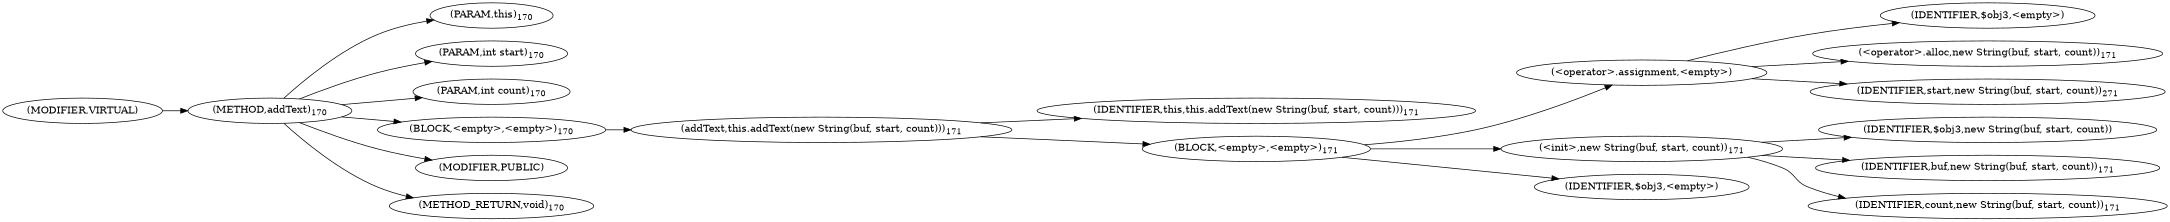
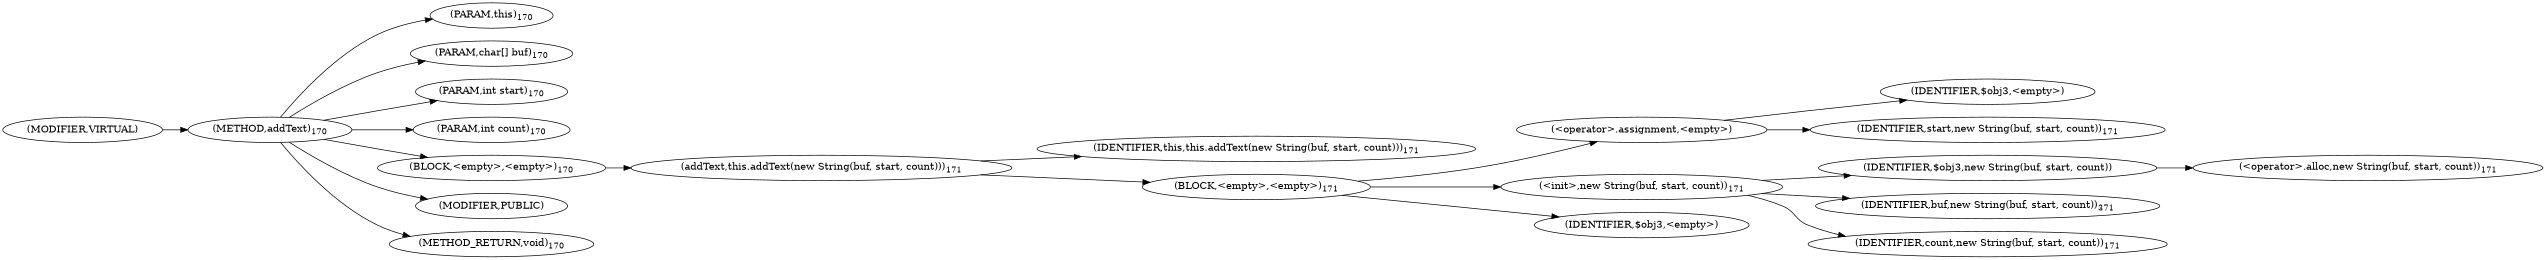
  digraph {
    rankdir=LR
    n1 [label=<(METHOD,addText)<SUB>170</SUB>>]
    n2 [label=<(PARAM,this)<SUB>170</SUB>>]
+   n3 [label=<(PARAM,char[] buf)<SUB>170</SUB>>]
    n4 [label=<(PARAM,int start)<SUB>170</SUB>>]
    n5 [label=<(PARAM,int count)<SUB>170</SUB>>]
    n6 [label=<(BLOCK,&lt;empty&gt;,&lt;empty&gt;)<SUB>170</SUB>>]
    n7 [label=<(MODIFIER,PUBLIC)>]
    n8 [label=<(METHOD_RETURN,void)<SUB>170</SUB>>]
    n9 [label=<(addText,this.addText(new String(buf, start, count)))<SUB>171</SUB>>]
    n10 [label=<(MODIFIER,VIRTUAL)>]
    n11 [label=<(IDENTIFIER,this,this.addText(new String(buf, start, count)))<SUB>171</SUB>>]
    n12 [label=<(BLOCK,&lt;empty&gt;,&lt;empty&gt;)<SUB>171</SUB>>]
    n13 [label=<(&lt;operator&gt;.assignment,&lt;empty&gt;)>]
    n14 [label=<(&lt;init&gt;,new String(buf, start, count))<SUB>171</SUB>>]
    n15 [label=<(IDENTIFIER,$obj3,&lt;empty&gt;)>]
    n16 [label=<(IDENTIFIER,$obj3,&lt;empty&gt;)>]
    n17 [label=<(&lt;operator&gt;.alloc,new String(buf, start, count))<SUB>171</SUB>>]
-   n18 [label=<(IDENTIFIER,start,new String(buf, start, count))<SUB>271</SUB>>]
+   n18 [label=<(IDENTIFIER,start,new String(buf, start, count))<SUB>171</SUB>>]
    n19 [label=<(IDENTIFIER,$obj3,new String(buf, start, count))>]
-   n20 [label=<(IDENTIFIER,buf,new String(buf, start, count))<SUB>171</SUB>>]
+   n20 [label=<(IDENTIFIER,buf,new String(buf, start, count))<SUB>371</SUB>>]
    n21 [label=<(IDENTIFIER,count,new String(buf, start, count))<SUB>171</SUB>>]
    n1 -> n2
+   n1 -> n3
    n1 -> n4
    n1 -> n5
    n1 -> n6
    n1 -> n7
    n1 -> n8
    n6 -> n9
    n9 -> n11
    n9 -> n12
    n10 -> n1
    n12 -> n13
    n12 -> n14
    n12 -> n15
    n13 -> n16
-   n13 -> n17
+   n19 -> n17
    n13 -> n18
    n14 -> n19
    n14 -> n20
    n14 -> n21
  }
